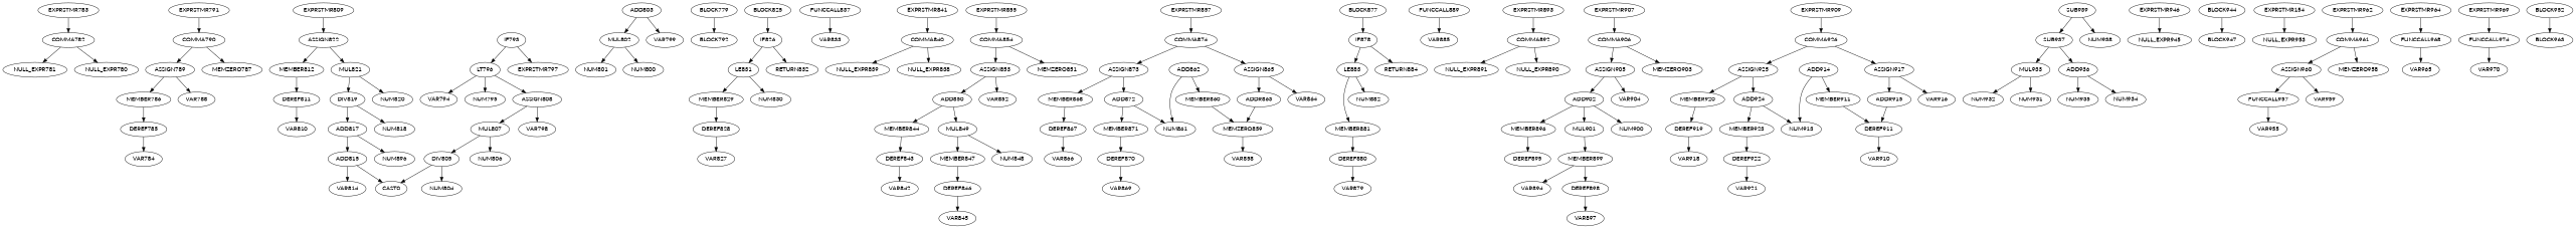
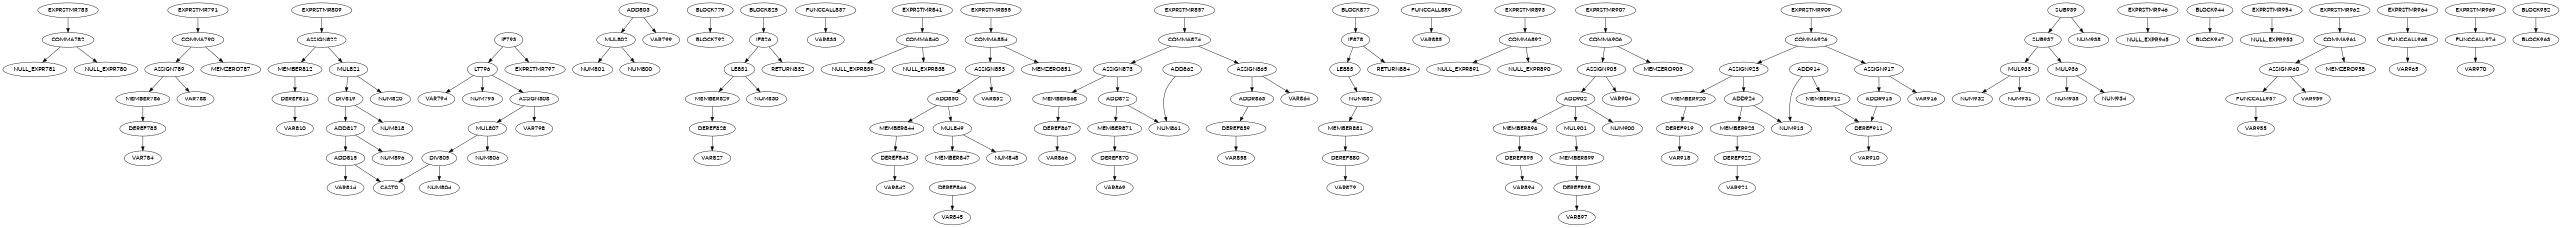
  digraph {
    fontname=Lato
    node [fontname=Lato]
    edge [fontname=Lato]
    COMMA782
    NULL_EXPR781
    NULL_EXPR780
    EXPRSTMR783
    DEREF785
    VAR784
    MEMBER786
    ASSIGN789
    VAR788
    COMMA790
    MEMZERO787
    EXPRSTMR791
    LT796
    VAR794
    NUM795
    ASSIGN808
    IF793
    EXPRSTMR797
    MUL802
    NUM801
    NUM800
    ADD803
    VAR799
    DIV805
    NUM804
    CAST0
    MUL807
    NUM806
    VAR798
    DEREF811
    VAR810
    MEMBER812
    ADD815
    VAR814
    ADD817
    n36 [label=NUM896]
    DIV819
    NUM818
    MUL821
    NUM820
    ASSIGN822
    EXPRSTMR809
    BLOCK779
    BLOCK792
    DEREF828
    VAR827
    MEMBER829
    LE831
    NUM830
    IF826
    RETURN832
    FUNCCALL837
    VAR833
    COMMA840
    NULL_EXPR839
    NULL_EXPR838
    EXPRSTMR841
    DEREF843
    VAR842
    MEMBER844
    DEREF846
    VAR845
    MEMBER847
    MUL849
    NUM848
    ADD850
    ASSIGN853
    VAR852
    COMMA854
    MEMZERO851
    EXPRSTMR855
-   DEREF859 [label=MEMZERO859]
+   DEREF859
    VAR858
-   MEMBER860
    ADD862
    NUM861
    ADDR863
    ASSIGN865
    VAR864
    DEREF867
    VAR866
    MEMBER868
    DEREF870
    VAR869
    MEMBER871
    ADD872
    ASSIGN873
    COMMA874
    EXPRSTMR857
    BLOCK825
    DEREF880
    VAR879
    MEMBER881
    LE883
    NUM882
    IF878
    RETURN884
    FUNCCALL889
    VAR885
    COMMA892
    NULL_EXPR891
    NULL_EXPR890
    EXPRSTMR893
    DEREF895
    VAR894
    MEMBER896
    DEREF898
    VAR897
    MEMBER899
    MUL901
    ADD902
    NUM900
    ASSIGN905
    VAR904
    COMMA906
    MEMZERO903
    EXPRSTMR907
    DEREF911
    VAR910
-   MEMBER912 [label=MEMBER911]
+   MEMBER912
    ADD914
    NUM913
    ADDR915
    ASSIGN917
    VAR916
    DEREF919
    VAR918
    MEMBER920
    DEREF922
    VAR921
    MEMBER923
    ADD924
    ASSIGN925
    COMMA926
    EXPRSTMR909
    BLOCK877
    MUL933
    NUM932
    NUM931
-   MUL936 [label=ADD936]
+   MUL936
    NUM935
    NUM934
    SUB937
    SUB939
    NUM938
    EXPRSTMR946
    NULL_EXPR945
    BLOCK944
    BLOCK947
-   EXPRSTMR954 [label=EXPRSTMR154]
+   EXPRSTMR954
    NULL_EXPR953
    FUNCCALL957
    VAR955
    ASSIGN960
    VAR959
    COMMA961
    MEMZERO958
    EXPRSTMR962
    FUNCCALL968
    VAR965
    EXPRSTMR964
    FUNCCALL974
    VAR970
    EXPRSTMR969
    BLOCK952
    BLOCK963
    COMMA782 -> NULL_EXPR781
    COMMA782 -> NULL_EXPR780
    EXPRSTMR783 -> COMMA782
    DEREF785 -> VAR784
    MEMBER786 -> DEREF785
    ASSIGN789 -> MEMBER786
    ASSIGN789 -> VAR788
    COMMA790 -> ASSIGN789
    COMMA790 -> MEMZERO787
    EXPRSTMR791 -> COMMA790
    LT796 -> VAR794
    LT796 -> NUM795
    LT796 -> ASSIGN808
    ASSIGN808 -> MUL807
    ASSIGN808 -> VAR798
    IF793 -> LT796
    IF793 -> EXPRSTMR797
    MUL802 -> NUM801
    MUL802 -> NUM800
    ADD803 -> MUL802
    ADD803 -> VAR799
    DIV805 -> NUM804
    DIV805 -> CAST0
    MUL807 -> DIV805
    MUL807 -> NUM806
    DEREF811 -> VAR810
    MEMBER812 -> DEREF811
    ADD815 -> CAST0
    ADD815 -> VAR814
    ADD817 -> ADD815
    ADD817 -> n36
    DIV819 -> ADD817
    DIV819 -> NUM818
    MUL821 -> DIV819
    MUL821 -> NUM820
    ASSIGN822 -> MEMBER812
    ASSIGN822 -> MUL821
    EXPRSTMR809 -> ASSIGN822
    BLOCK779 -> BLOCK792
    DEREF828 -> VAR827
    MEMBER829 -> DEREF828
    LE831 -> MEMBER829
    LE831 -> NUM830
    IF826 -> LE831
    IF826 -> RETURN832
    FUNCCALL837 -> VAR833
    COMMA840 -> NULL_EXPR839
    COMMA840 -> NULL_EXPR838
    EXPRSTMR841 -> COMMA840
    DEREF843 -> VAR842
    MEMBER844 -> DEREF843
    DEREF846 -> VAR845
-   MEMBER847 -> DEREF846
    MUL849 -> MEMBER847
    MUL849 -> NUM848
    ADD850 -> MEMBER844
    ADD850 -> MUL849
    ASSIGN853 -> ADD850
    ASSIGN853 -> VAR852
    COMMA854 -> ASSIGN853
    COMMA854 -> MEMZERO851
    EXPRSTMR855 -> COMMA854
    DEREF859 -> VAR858
-   MEMBER860 -> DEREF859
-   ADD862 -> MEMBER860
    ADD862 -> NUM861
    ADDR863 -> DEREF859
    ASSIGN865 -> ADDR863
    ASSIGN865 -> VAR864
    DEREF867 -> VAR866
    MEMBER868 -> DEREF867
    DEREF870 -> VAR869
    MEMBER871 -> DEREF870
    ADD872 -> NUM861
    ADD872 -> MEMBER871
    ASSIGN873 -> MEMBER868
    ASSIGN873 -> ADD872
    COMMA874 -> ASSIGN865
    COMMA874 -> ASSIGN873
    EXPRSTMR857 -> COMMA874
    BLOCK825 -> IF826
    DEREF880 -> VAR879
    MEMBER881 -> DEREF880
-   LE883 -> MEMBER881
+   NUM882 -> MEMBER881
    LE883 -> NUM882
    IF878 -> LE883
    IF878 -> RETURN884
    FUNCCALL889 -> VAR885
    COMMA892 -> NULL_EXPR891
    COMMA892 -> NULL_EXPR890
    EXPRSTMR893 -> COMMA892
-   MEMBER899 -> VAR894
+   DEREF895 -> VAR894
    MEMBER896 -> DEREF895
    DEREF898 -> VAR897
    MEMBER899 -> DEREF898
    MUL901 -> MEMBER899
    ADD902 -> MEMBER896
    ADD902 -> MUL901
    ADD902 -> NUM900
    ASSIGN905 -> ADD902
    ASSIGN905 -> VAR904
    COMMA906 -> ASSIGN905
    COMMA906 -> MEMZERO903
    EXPRSTMR907 -> COMMA906
    DEREF911 -> VAR910
    MEMBER912 -> DEREF911
    ADD914 -> MEMBER912
    ADD914 -> NUM913
    ADDR915 -> DEREF911
    ASSIGN917 -> ADDR915
    ASSIGN917 -> VAR916
    DEREF919 -> VAR918
    MEMBER920 -> DEREF919
    DEREF922 -> VAR921
    MEMBER923 -> DEREF922
    ADD924 -> NUM913
    ADD924 -> MEMBER923
    ASSIGN925 -> MEMBER920
    ASSIGN925 -> ADD924
    COMMA926 -> ASSIGN917
    COMMA926 -> ASSIGN925
    EXPRSTMR909 -> COMMA926
    BLOCK877 -> IF878
    MUL933 -> NUM932
    MUL933 -> NUM931
    MUL936 -> NUM935
    MUL936 -> NUM934
    SUB937 -> MUL933
    SUB937 -> MUL936
    SUB939 -> SUB937
    SUB939 -> NUM938
    EXPRSTMR946 -> NULL_EXPR945
    BLOCK944 -> BLOCK947
    EXPRSTMR954 -> NULL_EXPR953
    FUNCCALL957 -> VAR955
    ASSIGN960 -> FUNCCALL957
    ASSIGN960 -> VAR959
    COMMA961 -> ASSIGN960
    COMMA961 -> MEMZERO958
    EXPRSTMR962 -> COMMA961
    FUNCCALL968 -> VAR965
    EXPRSTMR964 -> FUNCCALL968
    FUNCCALL974 -> VAR970
    EXPRSTMR969 -> FUNCCALL974
    BLOCK952 -> BLOCK963
  }
